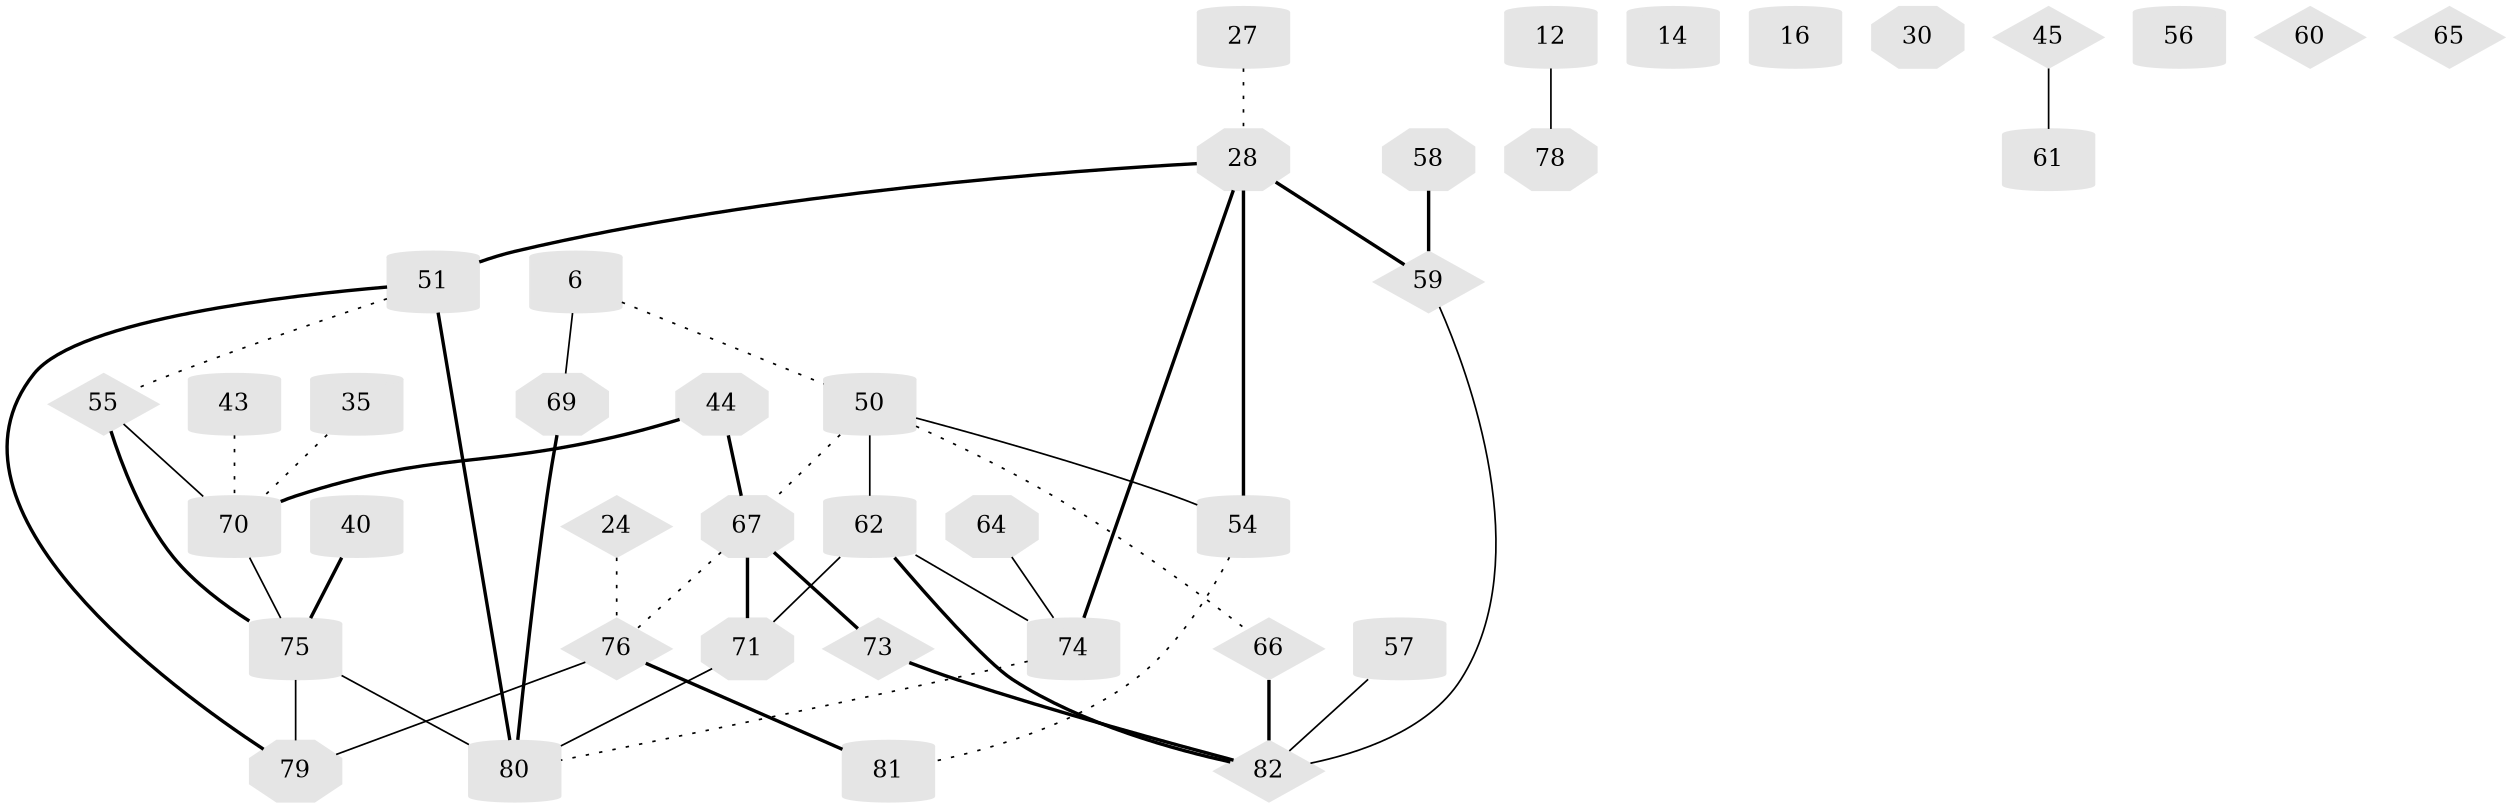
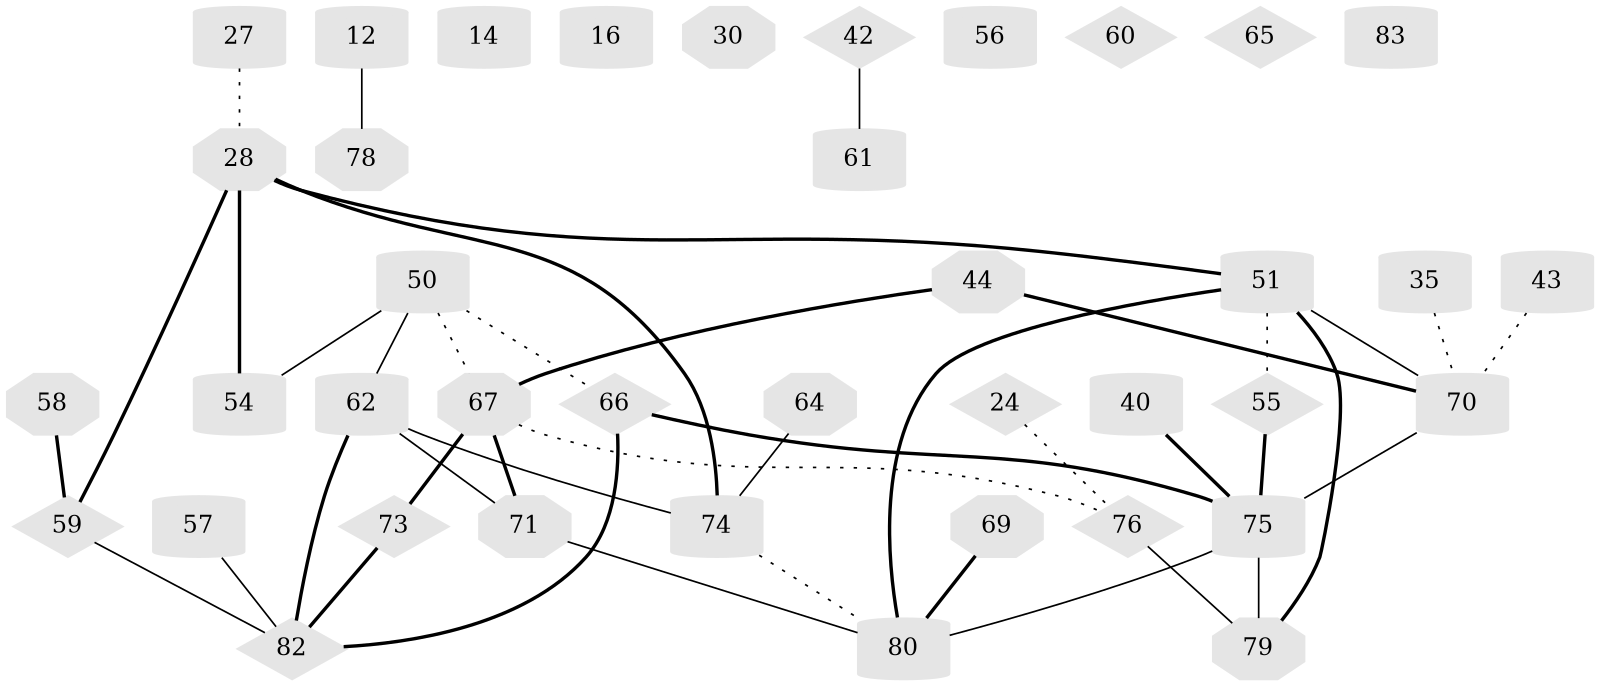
  graph {
    node [color=gray90 shape=cylinder style=filled]
    edge [style=bold]
    50 [super="+32"]
    54 [super="+8"]
    67 [shape=octagon super="+31"]
    62 [super="+13+38+37"]
    66 [shape=diamond super="+1"]
-   6
    69 [shape=octagon]
    80 [super="+10+25+68+72+77+21+22"]
    78 [shape=octagon]
    12
    14
    16
    24 [shape=diamond]
    76 [shape=diamond]
    79 [shape=octagon super="+33+23+46"]
-   81
    28 [shape=octagon]
    27
    51 [super="+7+26"]
    59 [shape=diamond super="+52+41"]
    74 [super="+20+49"]
    70 [super="+53"]
    55 [shape=diamond]
    82 [shape=diamond super="+39"]
    30 [shape=octagon]
    75
    35
    40
-   42 [shape=diamond label=45]
+   42 [shape=diamond]
    61
    43
    71 [shape=octagon super="+63"]
    73 [shape=diamond]
    44 [shape=octagon]
    56
    57
    58 [shape=octagon]
    60 [shape=diamond]
    64 [shape=octagon]
    65 [shape=diamond]
+   83
    50 -- 54 [style=solid]
    50 -- 67 [style=dotted]
    50 -- 62 [style=solid]
    50 -- 66 [style=dotted]
-   54 -- 81 [style=dotted]
    67 -- 76 [style=dotted]
    67 -- 71 [weight=2]
    67 -- 73 [weight=2]
    62 -- 74 [style=solid weight=2]
    62 -- 82 [weight=2]
    62 -- 71 [style=solid weight=3]
    66 -- 82
-   6 -- 50 [style=dotted]
-   6 -- 69 [style=solid]
+   66 -- 75
    69 -- 80
    12 -- 78 [style=solid]
    24 -- 76 [style=dotted]
    76 -- 79 [style=solid]
-   76 -- 81
    28 -- 54 [weight=2]
    28 -- 51
    28 -- 59 [weight=2]
    28 -- 74
    27 -- 28 [style=dotted]
    51 -- 80
    51 -- 79
-   55 -- 70 [style=solid]
+   51 -- 70 [style=solid]
    51 -- 55 [style=dotted]
    59 -- 82 [style=solid weight=2]
    74 -- 80 [style=dotted]
    70 -- 75 [style=solid]
    55 -- 75
    75 -- 80 [style=solid]
    75 -- 79 [style=solid]
    35 -- 70 [style=dotted]
    40 -- 75
    42 -- 61 [style=solid]
    43 -- 70 [style=dotted]
    71 -- 80 [style=solid]
    73 -- 82
    44 -- 67 [weight=2]
    44 -- 70 [weight=2]
    57 -- 82 [style=solid]
    58 -- 59
    64 -- 74 [style=solid]
  }
